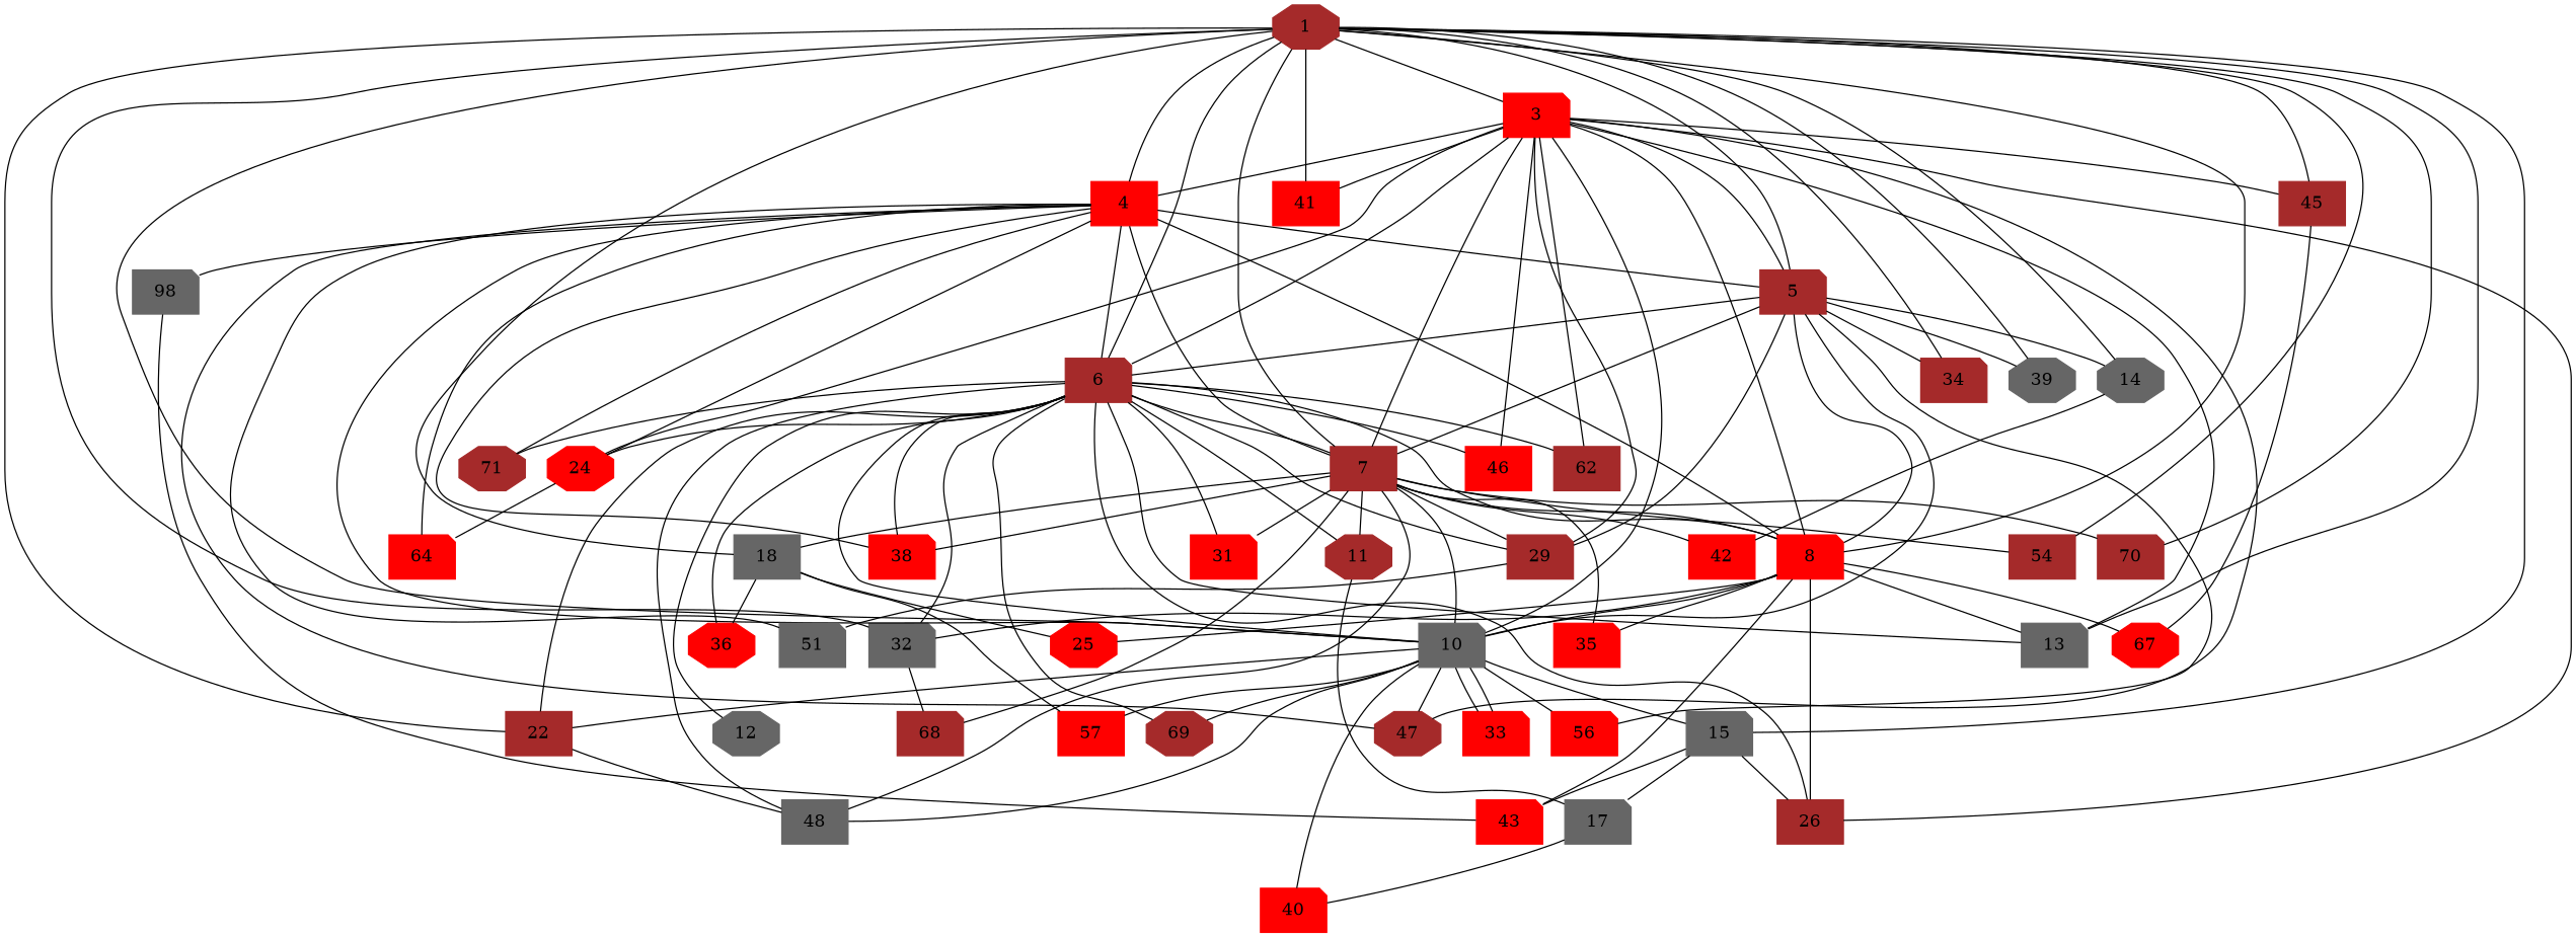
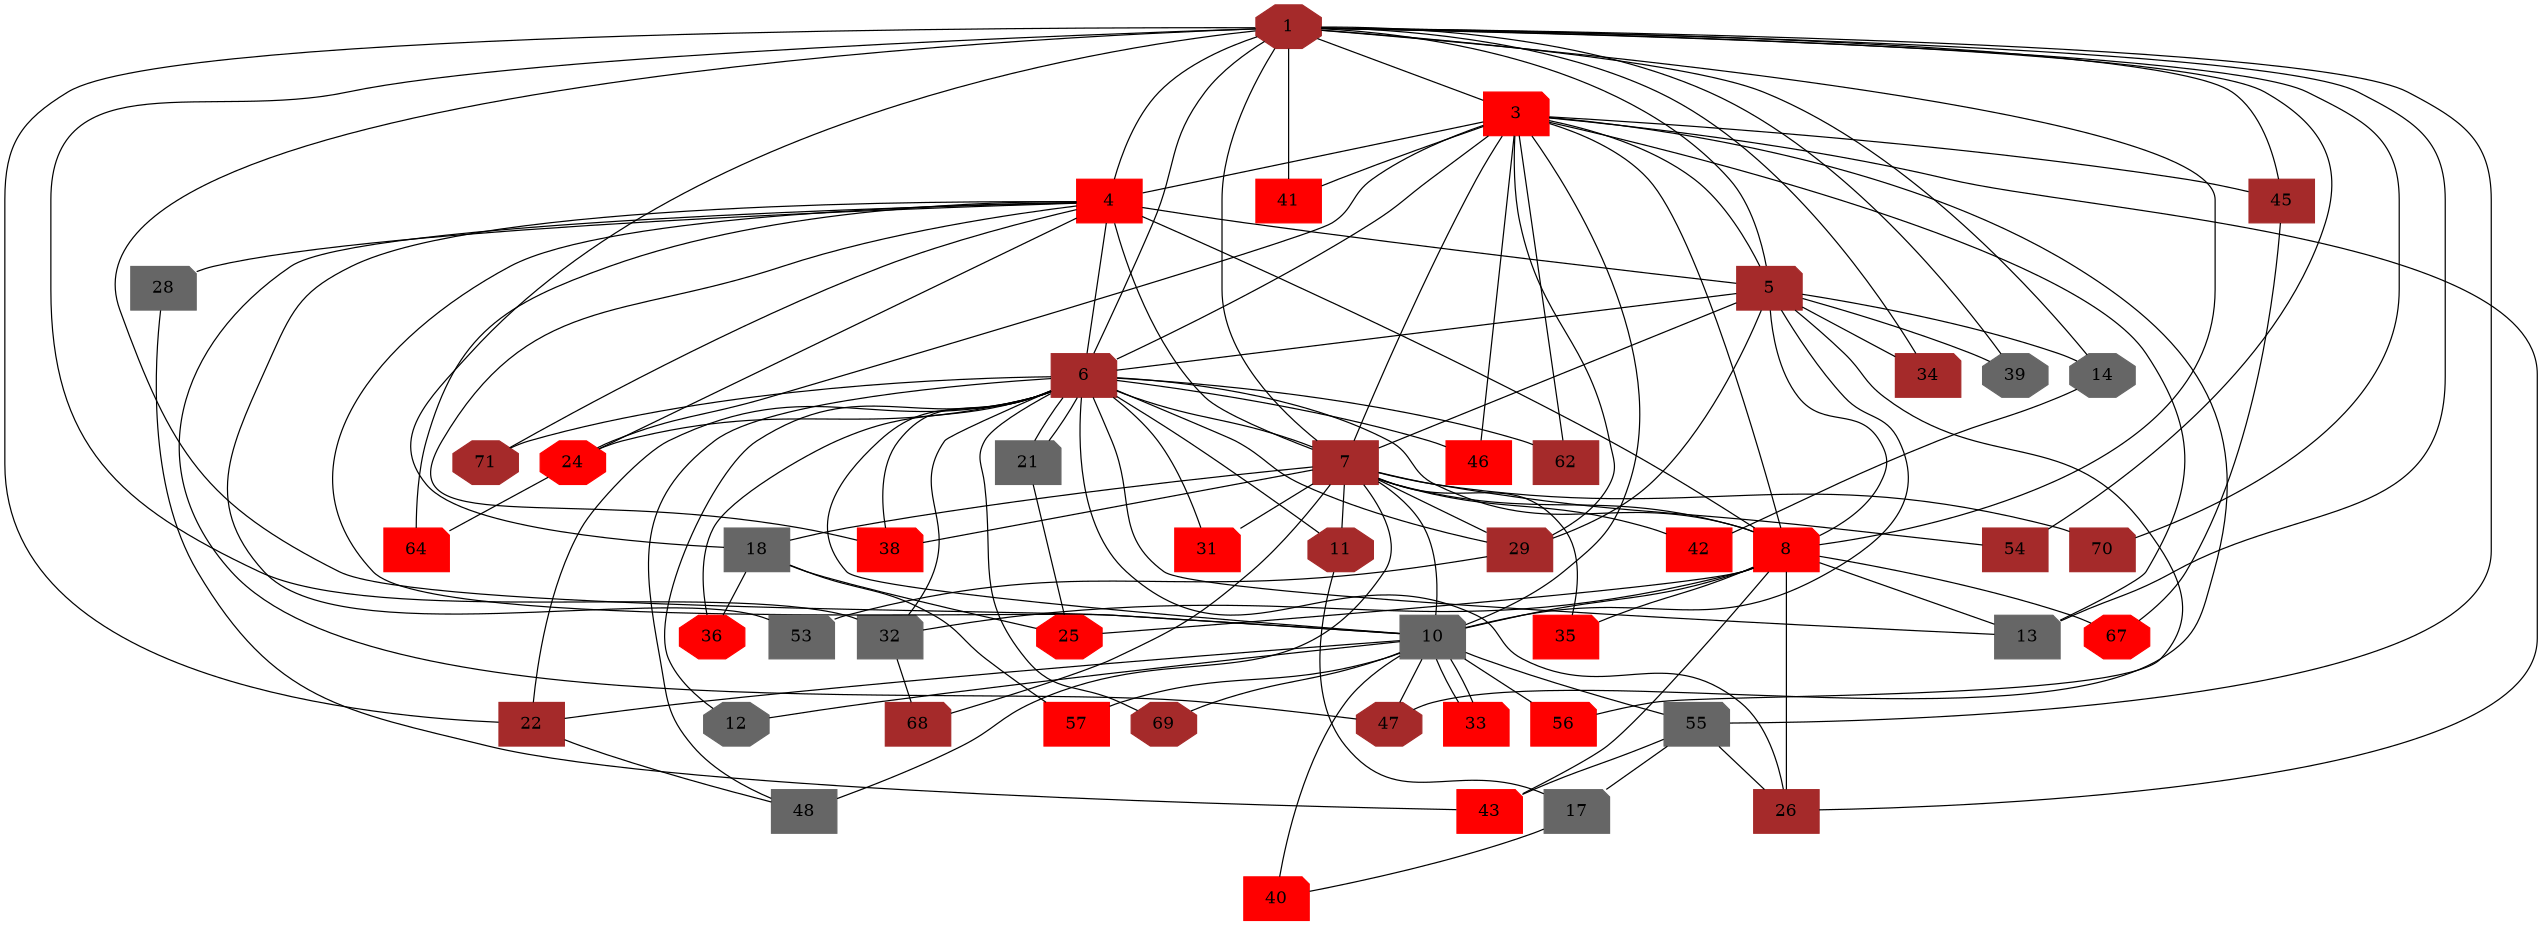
  graph {
    node [color=red shape=note style=filled]
    1 [color=brown shape=octagon super="+2"]
    3 [super="+37"]
    4 [shape=box super="+9"]
    5 [color=brown super="+17"]
    6 [color=brown super="+16"]
    7 [color=brown shape=box super="+58"]
    8 [super="+20"]
    10 [color=gray40 super="+59"]
    13 [color=gray40 super="+23"]
    14 [color=gray40 shape=octagon]
-   15 [color=gray40 super="+52"]
+   15 [color=gray40 super="+52" label=55]
    18 [color=gray40 shape=box super="+66"]
    22 [color=brown shape=box super="+51"]
    32 [color=gray40 super="+72"]
    34 [color=brown]
    39 [color=gray40 shape=octagon]
    41 [shape=box]
    45 [color=brown shape=box]
    54 [color=brown shape=box]
    70 [color=brown]
    24 [shape=octagon super="+44"]
    26 [color=brown shape=box super="+30"]
    29 [color=brown super="+63"]
    46 [shape=box]
    47 [color=brown shape=octagon super="+49"]
    62 [color=brown shape=box]
-   28 [color=gray40 label=98]
+   28 [color=gray40]
    38 [super="+60"]
-   53 [color=gray40 label=51]
+   53 [color=gray40]
    64
    71 [color=brown shape=octagon]
    56
    11 [color=brown shape=octagon]
    12 [color=gray40 shape=octagon]
+   21 [color=gray40]
    31
    36 [shape=octagon]
    48 [color=gray40 shape=box super="+61"]
    69 [color=brown shape=octagon]
    35
    42 [shape=box]
    68 [color=brown]
    25 [shape=octagon]
    43 [super="+50"]
    67 [shape=octagon]
    33
    40 [super="+55"]
    57 [shape=box]
    n49 [color=gray40 label=17]
    1 -- 3 [weight=2]
    1 -- 4 [weight=4]
    1 -- 5 [weight=2]
    1 -- 6 [weight=3]
    1 -- 7 [weight=2]
    1 -- 8 [weight=2]
    1 -- 10 [weight=2]
    1 -- 13
    1 -- 14
    1 -- 15
    1 -- 18
    1 -- 22
    1 -- 32
    1 -- 34
    1 -- 39
    1 -- 41
    1 -- 45
    1 -- 54
    1 -- 70
    3 -- 4 [weight=2]
    3 -- 5
    3 -- 6 [weight=2]
    3 -- 7
    3 -- 8
    3 -- 10
    3 -- 13
    3 -- 41
    3 -- 45
    3 -- 24
    3 -- 26
    3 -- 29
    3 -- 46
    3 -- 47 [weight=2]
    3 -- 62
    4 -- 5 [weight=3]
    4 -- 6 [weight=2]
    4 -- 7 [weight=2]
    4 -- 8 [weight=2]
    4 -- 10 [weight=2]
    4 -- 24
    4 -- 47
    4 -- 28
    4 -- 38
    4 -- 53
    4 -- 64
    4 -- 71
    5 -- 6
    5 -- 7
    5 -- 8
    5 -- 10
    5 -- 14
    5 -- 34
    5 -- 39
    5 -- 29
    5 -- 56
    6 -- 7
    6 -- 8
    6 -- 10
    6 -- 13
    6 -- 22
    6 -- 32
    6 -- 24
    6 -- 26
    6 -- 29
    6 -- 46
    6 -- 62
    6 -- 38
    6 -- 71
    6 -- 11
    6 -- 12
+   6 -- 21
+   6 -- 21
    6 -- 31
    6 -- 36
    6 -- 48
    6 -- 69
    7 -- 8
    7 -- 10
    7 -- 18
    7 -- 54
    7 -- 70
    7 -- 29
    7 -- 38
    7 -- 11
    7 -- 31
    7 -- 48
    7 -- 35
    7 -- 42
    7 -- 68
    8 -- 10
    8 -- 13
    8 -- 32
    8 -- 26
    8 -- 35
    8 -- 25
    8 -- 43
    8 -- 67
    10 -- 15
    10 -- 22
    10 -- 47
    10 -- 56
-   10 -- 48
+   10 -- 12
    10 -- 69
    10 -- 33
    10 -- 33
    10 -- 40 [weight=2]
    10 -- 57
    14 -- 42
    15 -- 26
    15 -- 43
    15 -- n49
    18 -- 36
    18 -- 25
    18 -- 57
    22 -- 48
    32 -- 68
    45 -- 67
    24 -- 64
    29 -- 53
    28 -- 43
    11 -- n49
+   21 -- 25
    n49 -- 40
  }
